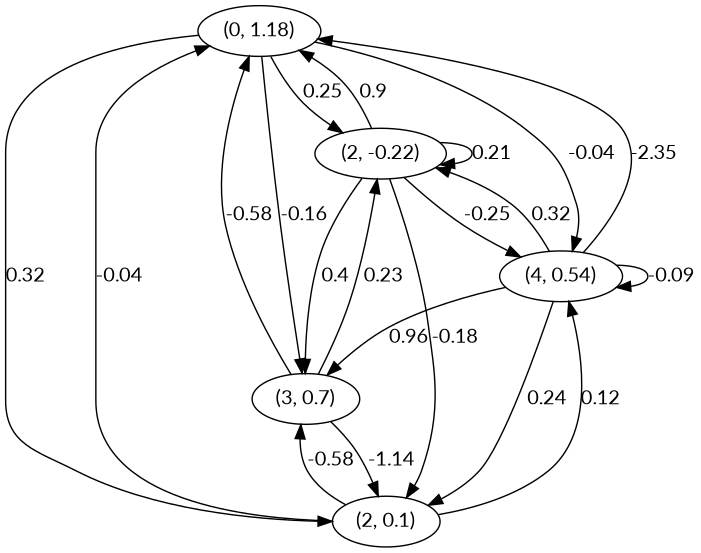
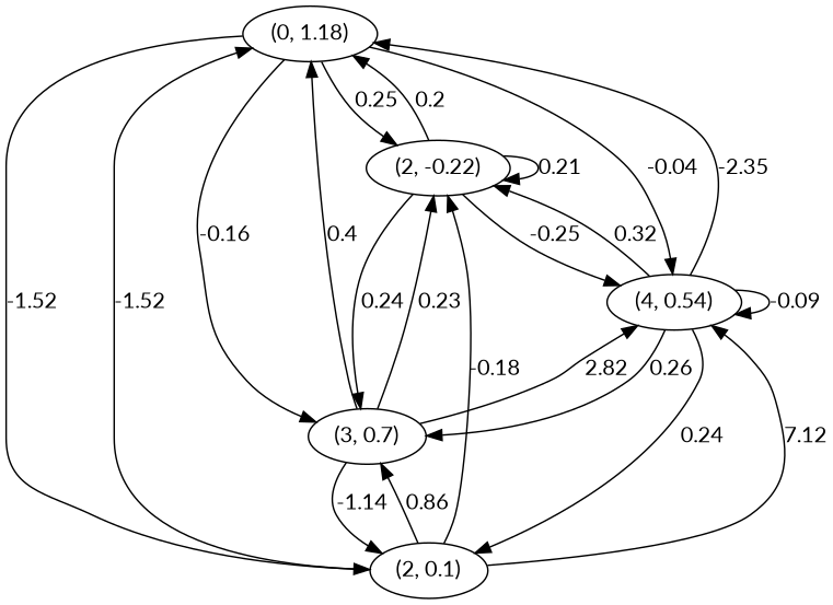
  digraph {
    fontname=Lato
    node [fontname=Lato]
    edge [fontname=Lato]
    n1 [label="(0, 1.18)"]
    n2 [label="(2, -0.22)"]
    n3 [label="(2, 0.1)"]
    n4 [label="(3, 0.7)"]
    n5 [label="(4, 0.54)"]
    n1 -> n2 [label=0.25]
-   n1 -> n3 [label=0.32]
+   n1 -> n3 [label=-1.52]
    n1 -> n4 [label=-0.16]
    n1 -> n5 [label=-0.04]
-   n2 -> n1 [label=0.9]
+   n2 -> n1 [label=0.2]
    n2 -> n2 [label=0.21]
-   n2 -> n4 [label=0.4]
+   n2 -> n4 [label=0.24]
    n2 -> n5 [label=-0.25]
-   n3 -> n1 [label=-0.04]
-   n2 -> n3 [label=-0.18]
-   n3 -> n4 [label=-0.58]
-   n3 -> n5 [label=0.12]
-   n4 -> n1 [label=-0.58]
+   n3 -> n1 [label=-1.52]
+   n3 -> n2 [label=-0.18]
+   n3 -> n4 [label=0.86]
+   n3 -> n5 [label=7.12]
+   n4 -> n1 [label=0.4]
    n4 -> n2 [label=0.23]
    n4 -> n3 [label=-1.14]
+   n4 -> n5 [label=2.82]
    n5 -> n1 [label=-2.35]
    n5 -> n2 [label=0.32]
    n5 -> n3 [label=0.24]
-   n5 -> n4 [label=0.96]
+   n5 -> n4 [label=0.26]
    n5 -> n5 [label=-0.09]
  }
